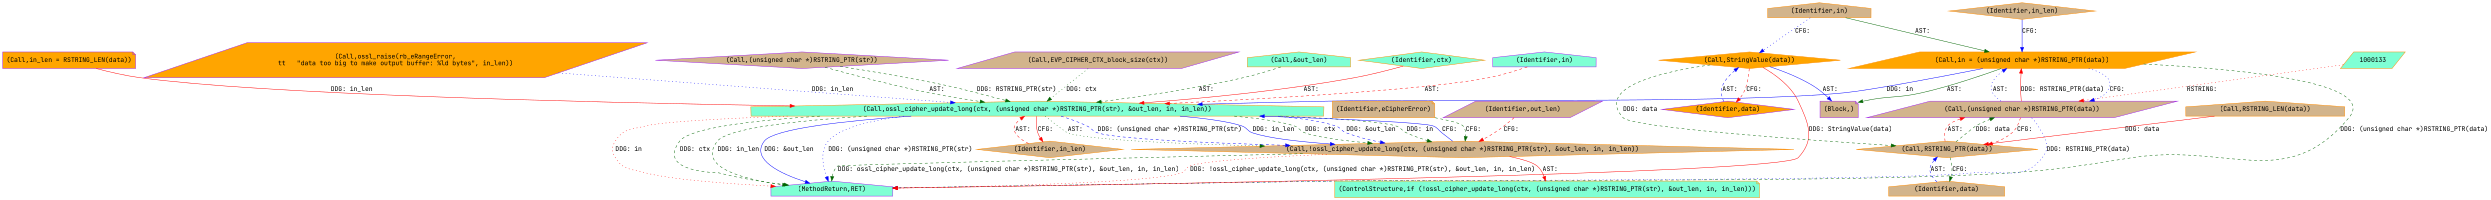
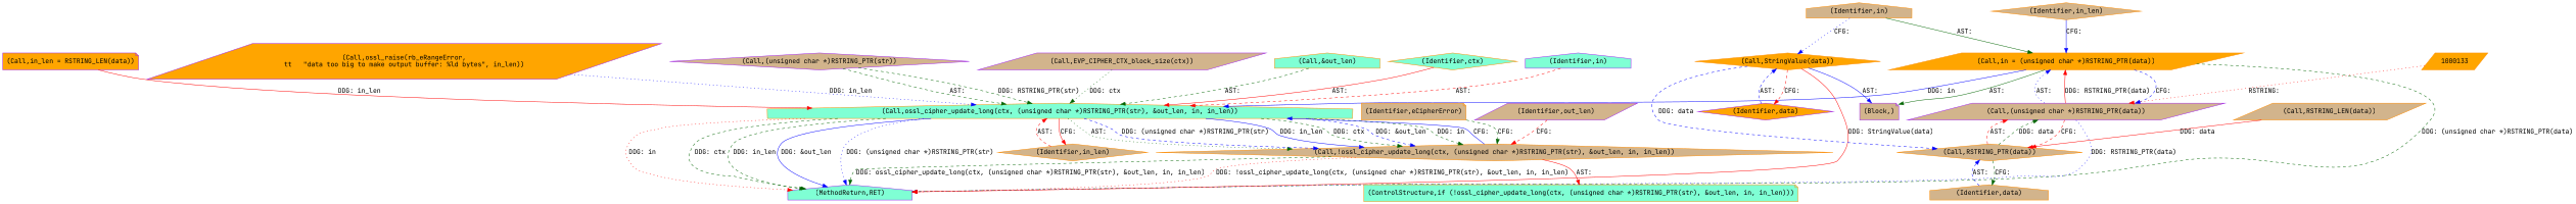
  digraph {
    fontname="JetBrains Mono"
    node [color=darkorange fillcolor=tan fontname="JetBrains Mono" shape=diamond style=filled]
    edge [color=blue fontname="JetBrains Mono" style=dashed]
    n1 [fillcolor=orange label="(Call,in = (unsigned char *)RSTRING_PTR(data))" shape=parallelogram]
    n2 [color=purple label="(Call,(unsigned char *)RSTRING_PTR(data))" shape=parallelogram]
    n3 [fillcolor=aquamarine label="(Call,ossl_cipher_update_long(ctx, (unsigned char *)RSTRING_PTR(str), &out_len, in, in_len))" shape=house]
    n4 [color=purple label="(Block,)" shape=note]
    n5 [color=purple fillcolor=aquamarine label="(MethodReturn,RET)" shape=house]
    n6 [label="(Call,RSTRING_PTR(data))"]
    n7 [label="(Call,!ossl_cipher_update_long(ctx, (unsigned char *)RSTRING_PTR(str), &out_len, in, in_len))"]
    n8 [label="(Identifier,in_len)"]
    n9 [label="(Identifier,data)" shape=house]
-   n10 [label="(Call,RSTRING_LEN(data))" shape=house]
+   n10 [label="(Call,RSTRING_LEN(data))" shape=parallelogram]
    n11 [fillcolor=orange label="(Call,StringValue(data))"]
    n12 [color=purple fillcolor=orange label="(Identifier,data)"]
    n13 [fillcolor=aquamarine label="(ControlStructure,if (!ossl_cipher_update_long(ctx, (unsigned char *)RSTRING_PTR(str), &out_len, in, in_len)))" shape=note]
    n14 [label="(Identifier,in)" shape=house]
    n15 [color=purple fillcolor=orange label="(Call,ossl_raise(rb_eRangeError,\n\t\t   \"data too big to make output buffer: %ld bytes\", in_len))" shape=parallelogram]
    n16 [color=purple label="(Identifier,out_len)" shape=parallelogram]
    n17 [color=purple label="(Call,EVP_CIPHER_CTX_block_size(ctx))" shape=parallelogram]
    n18 [fillcolor=aquamarine label="(Call,&out_len)" shape=house]
    n19 [color=purple label="(Call,(unsigned char *)RSTRING_PTR(str))"]
    n20 [fillcolor=aquamarine label="(Identifier,ctx)"]
    n21 [color=purple fillcolor=aquamarine label="(Identifier,in)" shape=house]
    n22 [color=purple fillcolor=orange label="(Call,in_len = RSTRING_LEN(data))" shape=note]
    n23 [label="(Identifier,eCipherError)" shape=note]
    n24 [label="(Identifier,in_len)"]
-   1000133 [fillcolor=aquamarine shape=parallelogram]
-   n1 -> n2 [label="CFG: " style=dotted]
+   1000133 [fillcolor=orange shape=parallelogram]
+   n1 -> n2 [label="CFG: "]
    n1 -> n3 [label="DDG: in" style=solid]
    n1 -> n4 [color=darkgreen label="AST: " style=solid]
    n1 -> n5 [color=darkgreen label="DDG: (unsigned char *)RSTRING_PTR(data)"]
    n2 -> n1 [label="AST: " style=dotted]
    n2 -> n1 [color=red label="DDG: RSTRING_PTR(data)" style=solid]
    n2 -> n5 [label="DDG: RSTRING_PTR(data)" style=dotted]
    n2 -> n6 [color=red label="CFG: "]
    n3 -> n5 [color=red label="DDG: in" style=dotted]
    n3 -> n5 [label="DDG: &out_len" style=solid]
    n3 -> n5 [label="DDG: (unsigned char *)RSTRING_PTR(str)" style=dotted]
    n3 -> n5 [color=darkgreen label="DDG: in_len"]
    n3 -> n5 [color=darkgreen label="DDG: ctx"]
    n3 -> n7 [color=darkgreen label="AST: " style=dotted]
    n3 -> n7 [label="DDG: (unsigned char *)RSTRING_PTR(str)"]
    n3 -> n7 [label="DDG: in_len" style=solid]
    n3 -> n7 [color=darkgreen label="DDG: ctx"]
    n3 -> n7 [label="DDG: &out_len"]
    n3 -> n7 [color=darkgreen label="DDG: in"]
    n3 -> n8 [color=red label="CFG: " style=solid]
    n6 -> n2 [color=red label="AST: "]
    n6 -> n2 [color=darkgreen label="DDG: data"]
    n6 -> n9 [color=darkgreen label="CFG: "]
    n7 -> n3 [label="CFG: " style=solid]
    n7 -> n5 [color=red label="DDG: !ossl_cipher_update_long(ctx, (unsigned char *)RSTRING_PTR(str), &out_len, in, in_len)" style=dotted]
    n7 -> n5 [color=darkgreen label="DDG: ossl_cipher_update_long(ctx, (unsigned char *)RSTRING_PTR(str), &out_len, in, in_len)"]
    n7 -> n13 [color=red label="AST: " style=solid]
    n8 -> n3 [color=red label="AST: "]
    n9 -> n6 [label="AST: "]
    n10 -> n6 [color=red label="DDG: data" style=solid]
    n11 -> n4 [label="AST: " style=solid]
    n11 -> n5 [color=red label="DDG: StringValue(data)" style=solid]
-   n11 -> n6 [color=darkgreen label="DDG: data"]
+   n11 -> n6 [label="DDG: data"]
    n11 -> n12 [color=red label="CFG: "]
    n12 -> n11 [label="AST: "]
    n14 -> n1 [color=darkgreen label="AST: " style=solid]
    n14 -> n11 [label="CFG: " style=dotted]
    n15 -> n3 [label="DDG: in_len" style=dotted]
    n16 -> n7 [color=red label="CFG: "]
    n17 -> n3 [color=darkgreen label="DDG: ctx" style=dotted]
    n18 -> n3 [color=darkgreen label="AST: "]
    n19 -> n3 [color=darkgreen label="AST: "]
    n19 -> n3 [color=darkgreen label="DDG: RSTRING_PTR(str)"]
    n20 -> n3 [color=red label="AST: " style=solid]
    n21 -> n3 [color=red label="AST: "]
    n22 -> n3 [color=red label="DDG: in_len" style=solid]
    n23 -> n7 [color=darkgreen label="CFG: "]
    n24 -> n1 [label="CFG: " style=solid]
    1000133 -> n2 [color=red label="RSTRING: " style=dotted]
  }
